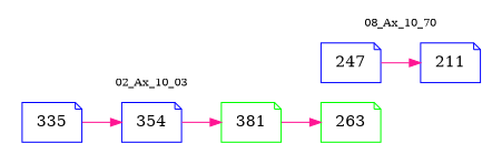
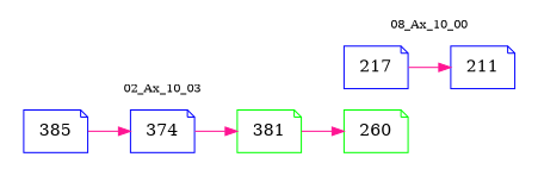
  digraph {
    rankdir=LR
    node [color=blue shape=note]
    edge [color=deeppink]
-   n1 [label=354]
-   n2 [label=335]
+   n1 [label=374]
+   n2 [label=385]
    n3 [color=green label=381]
-   n4 [label=247]
-   n5 [color=green label=263]
+   n4 [label=217]
+   n5 [color=green label=260]
    n6 [label=211]
    subgraph cluster_1 {
      color=white
      fontsize=10
      label="02_Ax_10_03"
      n1
      n2
      n3
    }
    subgraph cluster_2 {
      color=white
      fontsize=10
-     label="08_Ax_10_70"
+     label="08_Ax_10_00"
      n4
      n5
      n6
    }
    n1 -> n3
    n2 -> n1
    n3 -> n5
    n4 -> n6
  }
